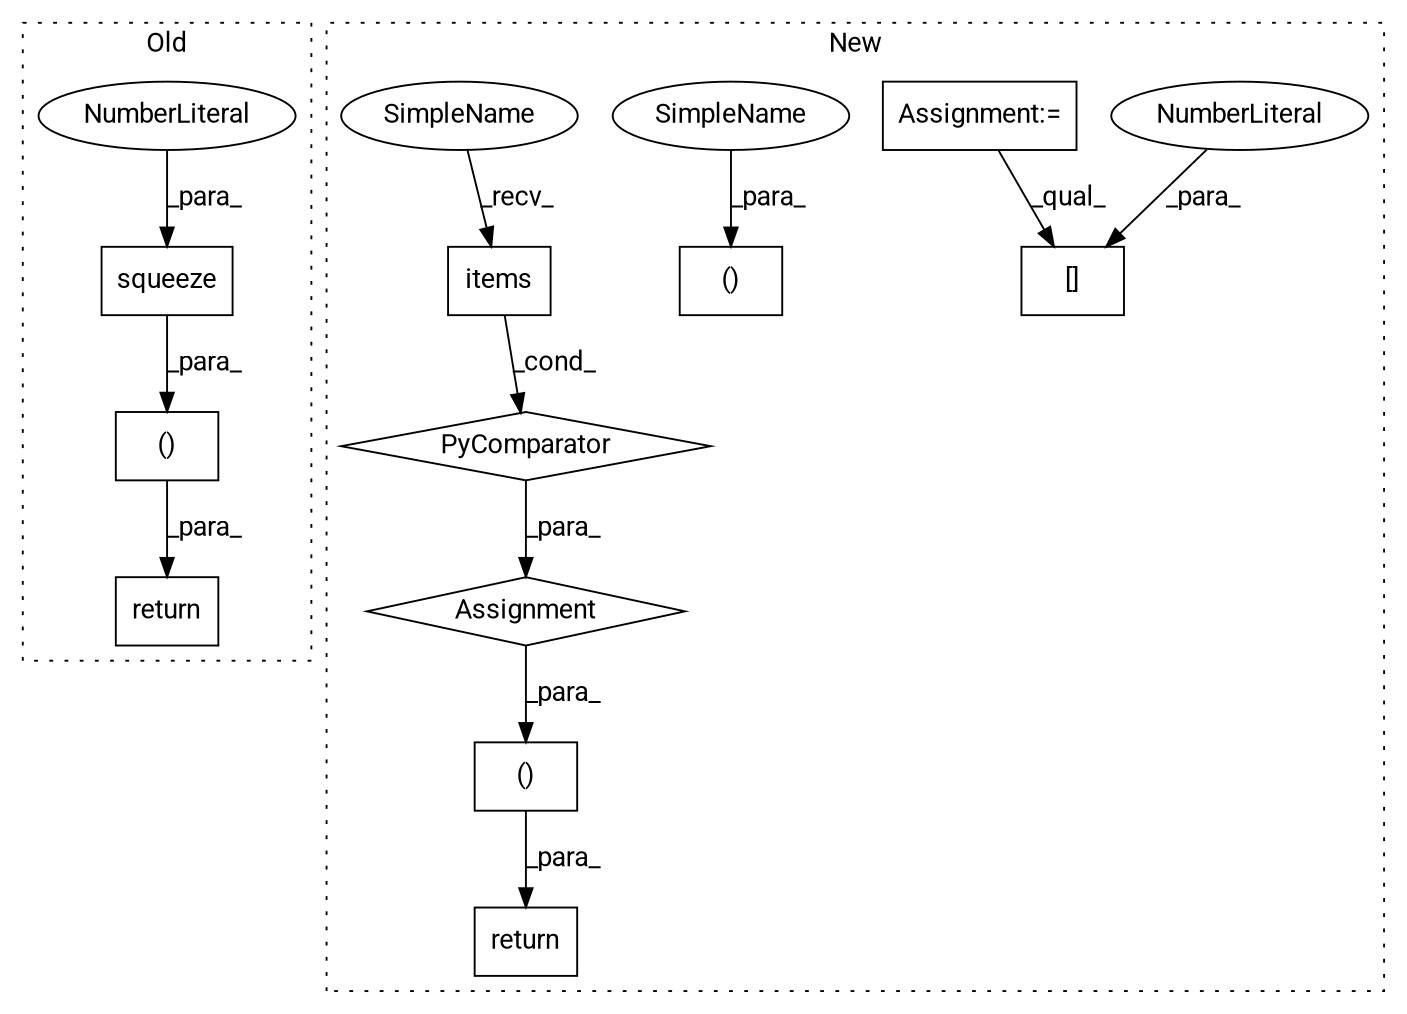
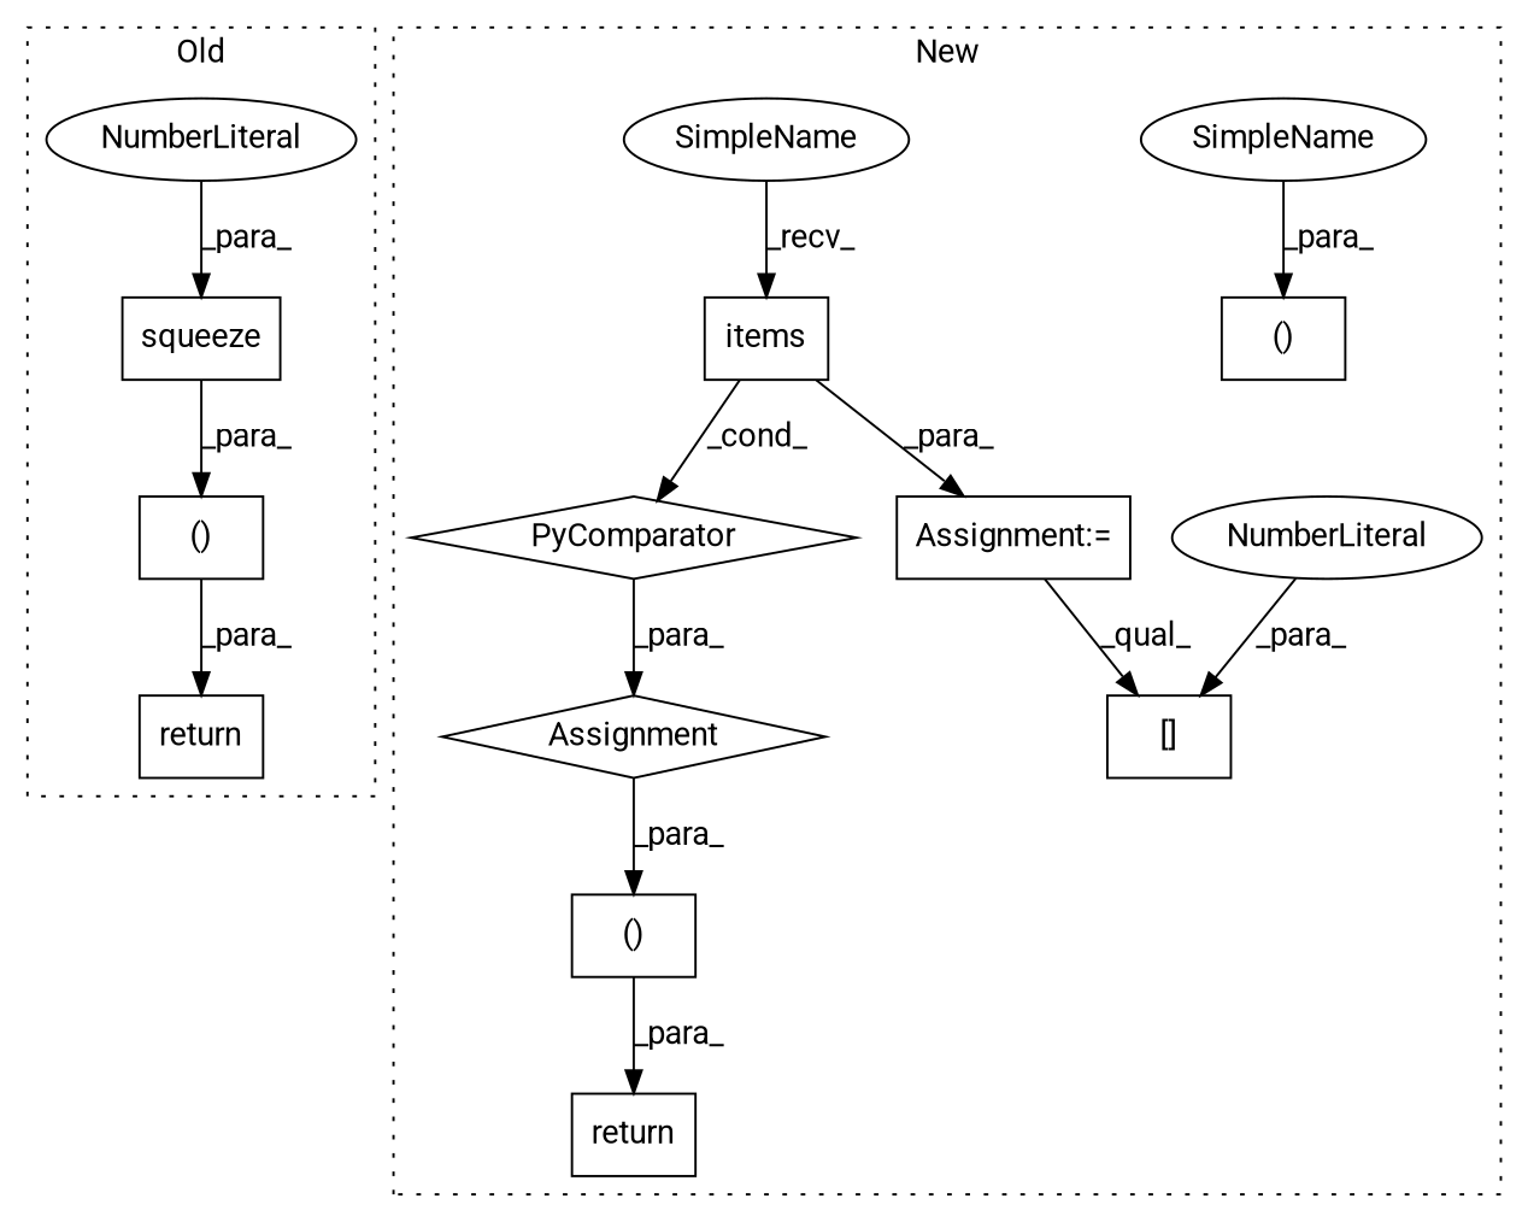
  digraph {
    fontname=Roboto
    node [a=106 fontname=Roboto l=1 s=2141 shape=box]
    edge [fontname=Roboto]
    n1 [a=32 l="8,1" label=squeeze s="2072,2086"]
    n2 [l=67 label="()" s=2024]
    n3 [a=34 label=NumberLiteral s=2085 shape=ellipse]
    n4 [a=41 l=12 label=return s=2012]
    n5 [a=110 l=121 label=Assignment s=2063 shape=diamond]
    n6 [a=113 l=35 label=PyComparator shape=diamond]
    n7 [a=32 l=7 label=items s=2160]
    n8 [l=145 label="()" s=2032]
    n9 [a=2 l="2,1" label="[]" s="2069,2072"]
    n10 [a=34 label=NumberLiteral s=2071 shape=ellipse]
    n11 [a=7 l=35 label="Assignment:="]
    n12 [a=41 l=12 label=return s=2020]
    n13 [l=31 label="()" s=1941]
    n14 [a=42 l=11 label=SimpleName s=1961 shape=ellipse]
    n15 [a=42 l=11 label=SimpleName s=2148 shape=ellipse]
    subgraph cluster_1 {
      label=Old
      style=dotted
      n1
      n2
      n3
      n4
    }
    subgraph cluster_2 {
      label=New
      style=dotted
      n5
      n6
      n7
      n8
      n9
      n10
      n11
      n12
      n13
      n14
      n15
    }
    n1 -> n2 [label=_para_]
    n2 -> n4 [label=_para_]
    n3 -> n1 [label=_para_]
    n5 -> n8 [label=_para_]
    n6 -> n5 [label=_para_]
    n7 -> n6 [label=_cond_]
+   n7 -> n11 [label=_para_]
    n8 -> n12 [label=_para_]
    n10 -> n9 [label=_para_]
    n11 -> n9 [label=_qual_]
    n14 -> n13 [label=_para_]
    n15 -> n7 [label=_recv_]
  }
